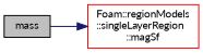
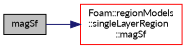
  digraph {
    rankdir=LR
    fontname=Lato
    node [fontname=Lato fontsize=10 shape=record]
-   n1 [color=black fillcolor=grey75 fontcolor=black height=0.2 label=mass style=filled width=0.4]
+   n1 [color=black fillcolor=grey75 fontcolor=black height=0.2 label=magSf style=filled width=0.4]
    n2 [color=red height=0.2 label="Foam::regionModels\l::singleLayerRegion\l::magSf" width=0.4]
    n1 -> n2 [color=midnightblue fontname=Lato fontsize=10 labelfontname=FreeSans labelfontsize=10 style=solid]
  }
